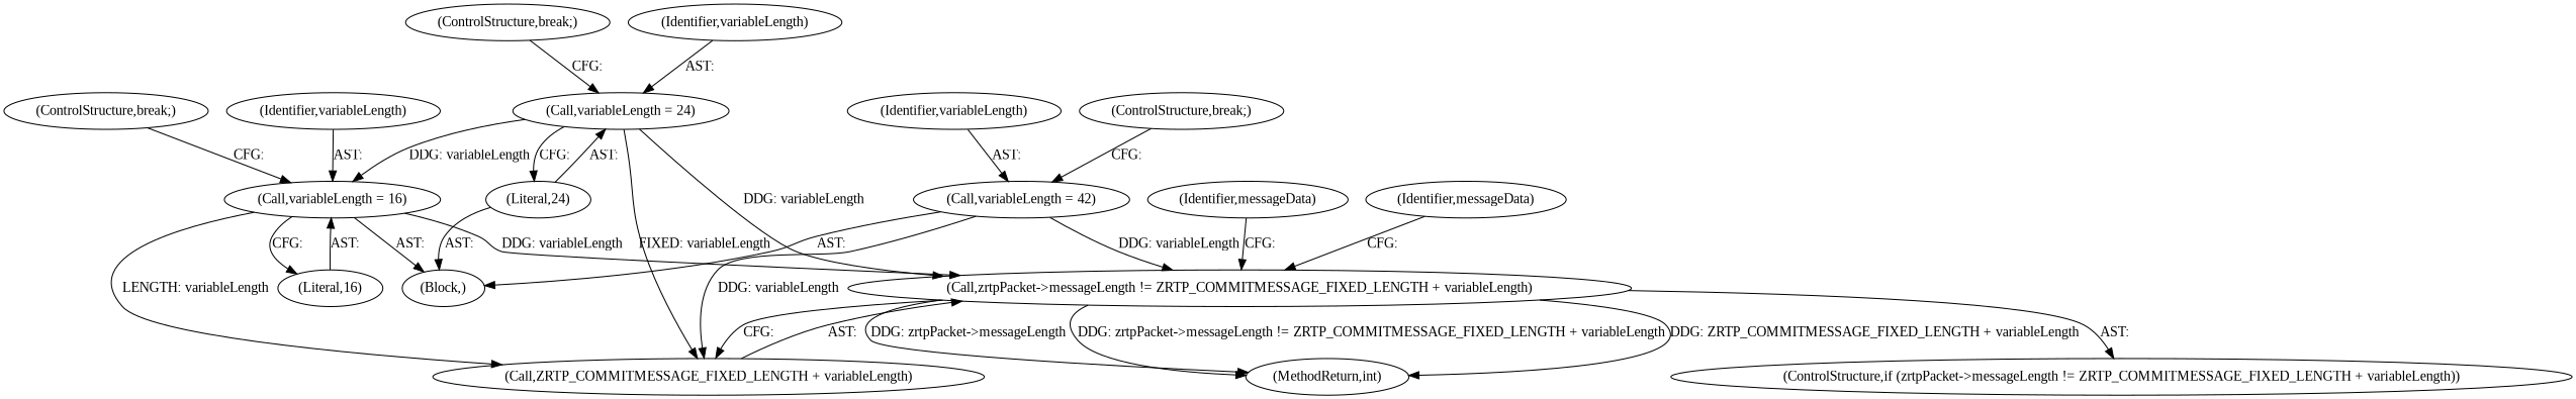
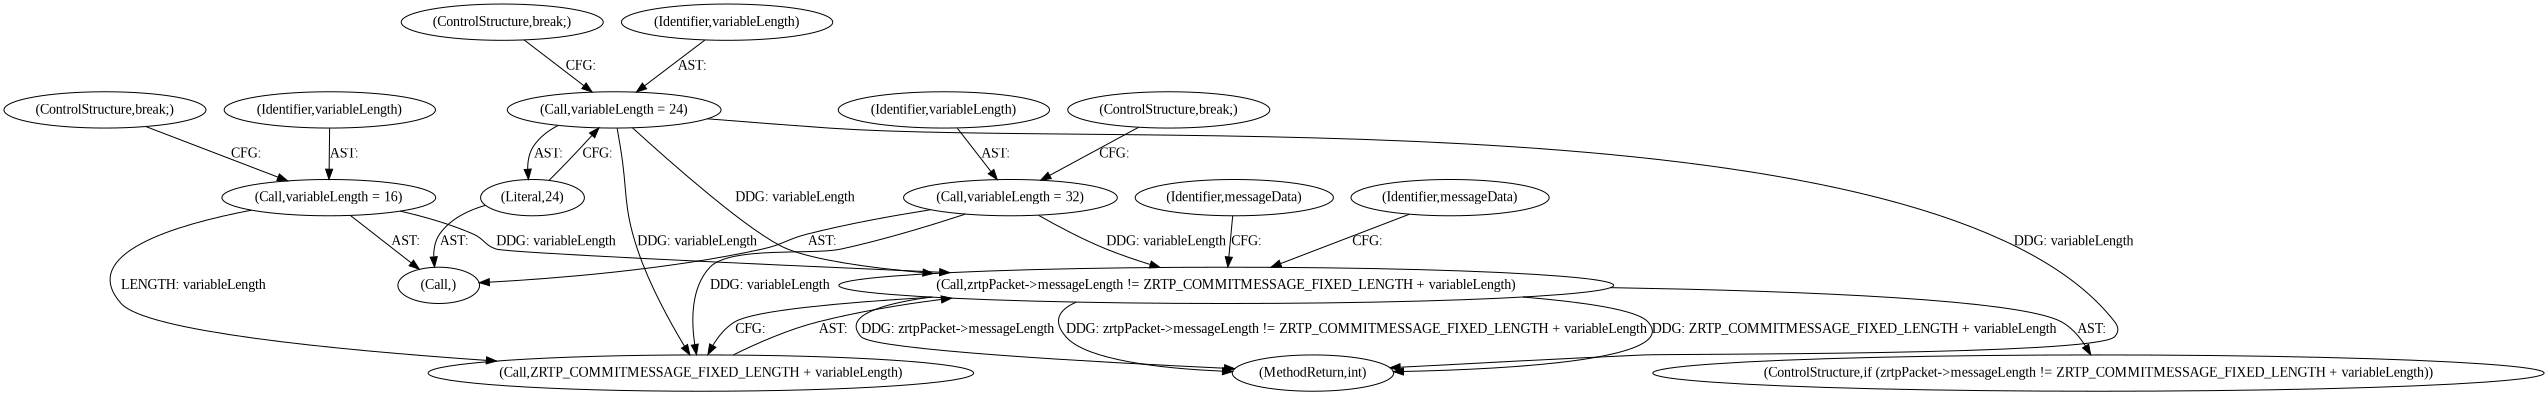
  digraph {
    fontname="Liberation Serif"
    node [fontname="Liberation Serif"]
    edge [fontname="Liberation Serif"]
    n1 [label="(Call,zrtpPacket->messageLength != ZRTP_COMMITMESSAGE_FIXED_LENGTH + variableLength)"]
    n2 [label="(Call,ZRTP_COMMITMESSAGE_FIXED_LENGTH + variableLength)"]
    n3 [label="(MethodReturn,int)"]
    n4 [label="(ControlStructure,if (zrtpPacket->messageLength != ZRTP_COMMITMESSAGE_FIXED_LENGTH + variableLength))"]
    n5 [label="(Call,variableLength = 24)"]
    n6 [label="(Literal,24)"]
-   n7 [label="(Block,)"]
-   n8 [label="(Call,variableLength = 42)"]
+   n7 [label="(Call,)"]
+   n8 [label="(Call,variableLength = 32)"]
    n9 [label="(Call,variableLength = 16)"]
-   n10 [label="(Literal,16)"]
    n11 [label="(Identifier,variableLength)"]
    n12 [label="(ControlStructure,break;)"]
    n13 [label="(ControlStructure,break;)"]
    n14 [label="(Identifier,variableLength)"]
    n15 [label="(Identifier,messageData)"]
    n16 [label="(Identifier,variableLength)"]
    n17 [label="(Identifier,messageData)"]
    n18 [label="(ControlStructure,break;)"]
    n1 -> n2 [label="CFG: "]
    n1 -> n3 [label="DDG: zrtpPacket->messageLength != ZRTP_COMMITMESSAGE_FIXED_LENGTH + variableLength"]
    n1 -> n3 [label="DDG: ZRTP_COMMITMESSAGE_FIXED_LENGTH + variableLength"]
    n1 -> n3 [label="DDG: zrtpPacket->messageLength"]
    n1 -> n4 [label="AST: "]
    n2 -> n1 [label="AST: "]
    n5 -> n1 [label="DDG: variableLength"]
-   n5 -> n2 [label="FIXED: variableLength"]
-   n5 -> n9 [label="DDG: variableLength"]
-   n5 -> n6 [label="CFG: "]
-   n6 -> n5 [label="AST: "]
+   n5 -> n2 [label="DDG: variableLength"]
+   n5 -> n3 [label="DDG: variableLength"]
+   n5 -> n6 [label="AST: "]
+   n6 -> n5 [label="CFG: "]
    n6 -> n7 [label="AST: "]
    n8 -> n1 [label="DDG: variableLength"]
    n8 -> n2 [label="DDG: variableLength"]
    n8 -> n7 [label="AST: "]
    n9 -> n1 [label="DDG: variableLength"]
    n9 -> n2 [label="LENGTH: variableLength"]
    n9 -> n7 [label="AST: "]
-   n9 -> n10 [label="CFG: "]
-   n10 -> n9 [label="AST: "]
    n11 -> n8 [label="AST: "]
    n12 -> n5 [label="CFG: "]
    n13 -> n9 [label="CFG: "]
    n14 -> n9 [label="AST: "]
    n15 -> n1 [label="CFG: "]
    n16 -> n5 [label="AST: "]
    n17 -> n1 [label="CFG: "]
    n18 -> n8 [label="CFG: "]
  }
